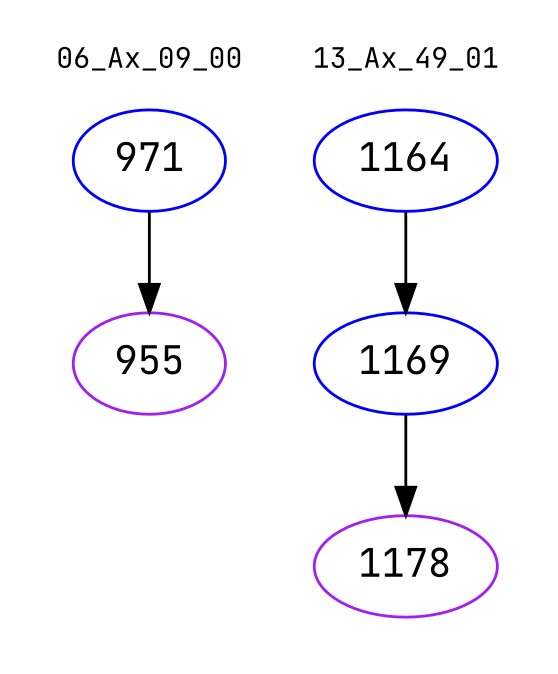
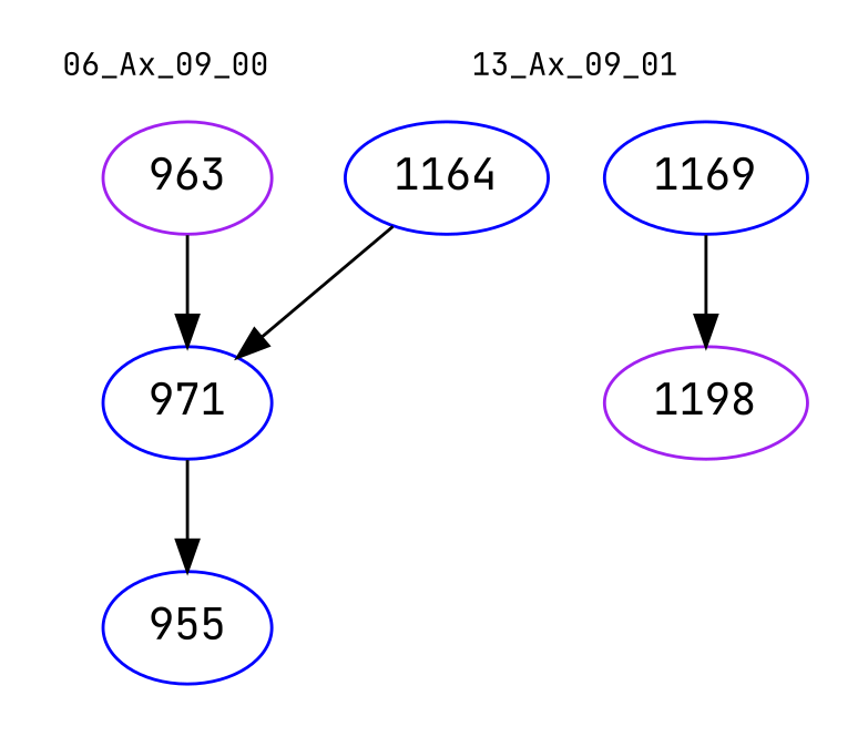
  digraph {
    fontname="JetBrains Mono"
    node [color=purple fontname="JetBrains Mono"]
    edge [color=black fontname="JetBrains Mono"]
+   n1 [label=963]
    n2 [color=blue label=971]
-   n3 [label=955]
+   n3 [color=blue label=955]
    n4 [color=blue label=1164]
    n5 [color=blue label=1169]
-   n6 [label=1178]
+   n6 [label=1198]
    subgraph cluster_1 {
      color=white
      fontsize=10
      label="06_Ax_09_00"
+     n1
      n2
      n3
    }
    subgraph cluster_2 {
      color=white
      fontsize=10
-     label="13_Ax_49_01"
+     label="13_Ax_09_01"
      n4
      n5
      n6
    }
+   n1 -> n2
    n2 -> n3
-   n4 -> n5
+   n4 -> n2
    n5 -> n6
  }
